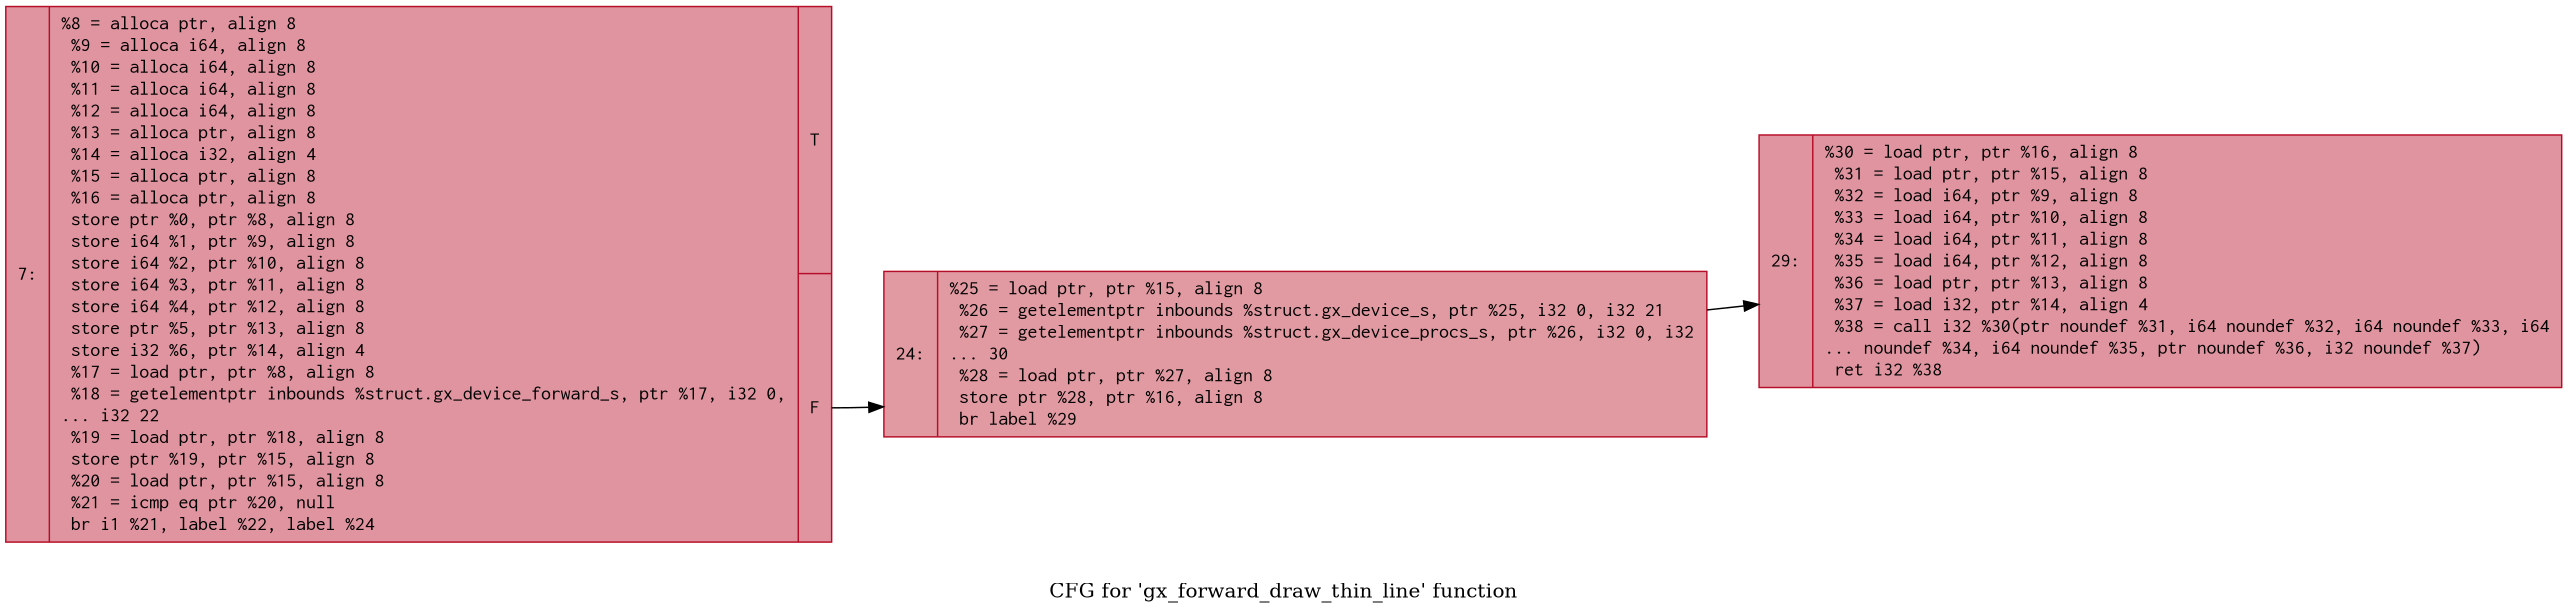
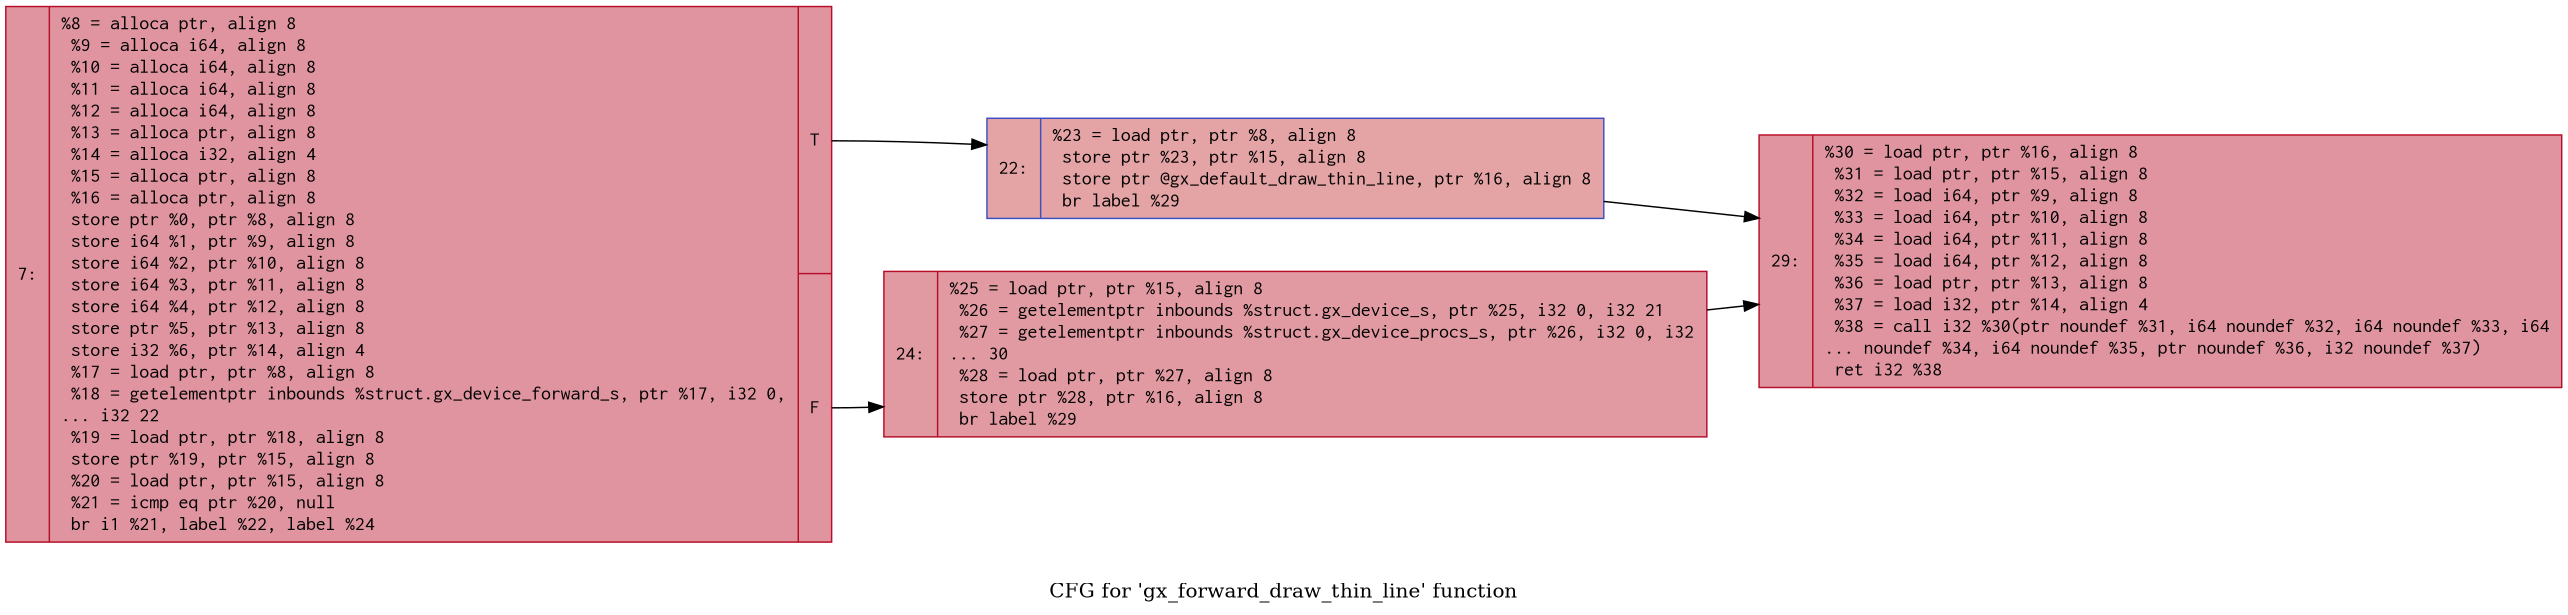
  digraph {
    label="CFG for 'gx_forward_draw_thin_line' function"
    rankdir=LR
    node [color="#b70d28ff" fillcolor="#b70d2870" fontname=Courier shape=record style=filled]
    n1 [label="{7:\l|  %8 = alloca ptr, align 8\l  %9 = alloca i64, align 8\l  %10 = alloca i64, align 8\l  %11 = alloca i64, align 8\l  %12 = alloca i64, align 8\l  %13 = alloca ptr, align 8\l  %14 = alloca i32, align 4\l  %15 = alloca ptr, align 8\l  %16 = alloca ptr, align 8\l  store ptr %0, ptr %8, align 8\l  store i64 %1, ptr %9, align 8\l  store i64 %2, ptr %10, align 8\l  store i64 %3, ptr %11, align 8\l  store i64 %4, ptr %12, align 8\l  store ptr %5, ptr %13, align 8\l  store i32 %6, ptr %14, align 4\l  %17 = load ptr, ptr %8, align 8\l  %18 = getelementptr inbounds %struct.gx_device_forward_s, ptr %17, i32 0,\l... i32 22\l  %19 = load ptr, ptr %18, align 8\l  store ptr %19, ptr %15, align 8\l  %20 = load ptr, ptr %15, align 8\l  %21 = icmp eq ptr %20, null\l  br i1 %21, label %22, label %24\l|{<s0>T|<s1>F}}"]
+   n2 [color="#3d50c3ff" fillcolor="#c32e3170" label="{22:\l|  %23 = load ptr, ptr %8, align 8\l  store ptr %23, ptr %15, align 8\l  store ptr @gx_default_draw_thin_line, ptr %16, align 8\l  br label %29\l}"]
    n3 [fillcolor="#bb1b2c70" label="{24:\l|  %25 = load ptr, ptr %15, align 8\l  %26 = getelementptr inbounds %struct.gx_device_s, ptr %25, i32 0, i32 21\l  %27 = getelementptr inbounds %struct.gx_device_procs_s, ptr %26, i32 0, i32\l... 30\l  %28 = load ptr, ptr %27, align 8\l  store ptr %28, ptr %16, align 8\l  br label %29\l}"]
    n4 [label="{29:\l|  %30 = load ptr, ptr %16, align 8\l  %31 = load ptr, ptr %15, align 8\l  %32 = load i64, ptr %9, align 8\l  %33 = load i64, ptr %10, align 8\l  %34 = load i64, ptr %11, align 8\l  %35 = load i64, ptr %12, align 8\l  %36 = load ptr, ptr %13, align 8\l  %37 = load i32, ptr %14, align 4\l  %38 = call i32 %30(ptr noundef %31, i64 noundef %32, i64 noundef %33, i64\l... noundef %34, i64 noundef %35, ptr noundef %36, i32 noundef %37)\l  ret i32 %38\l}"]
+   n1 -> n2 [tailport=s0]
    n1 -> n3 [tailport=s1]
+   n2 -> n4
    n3 -> n4
  }
